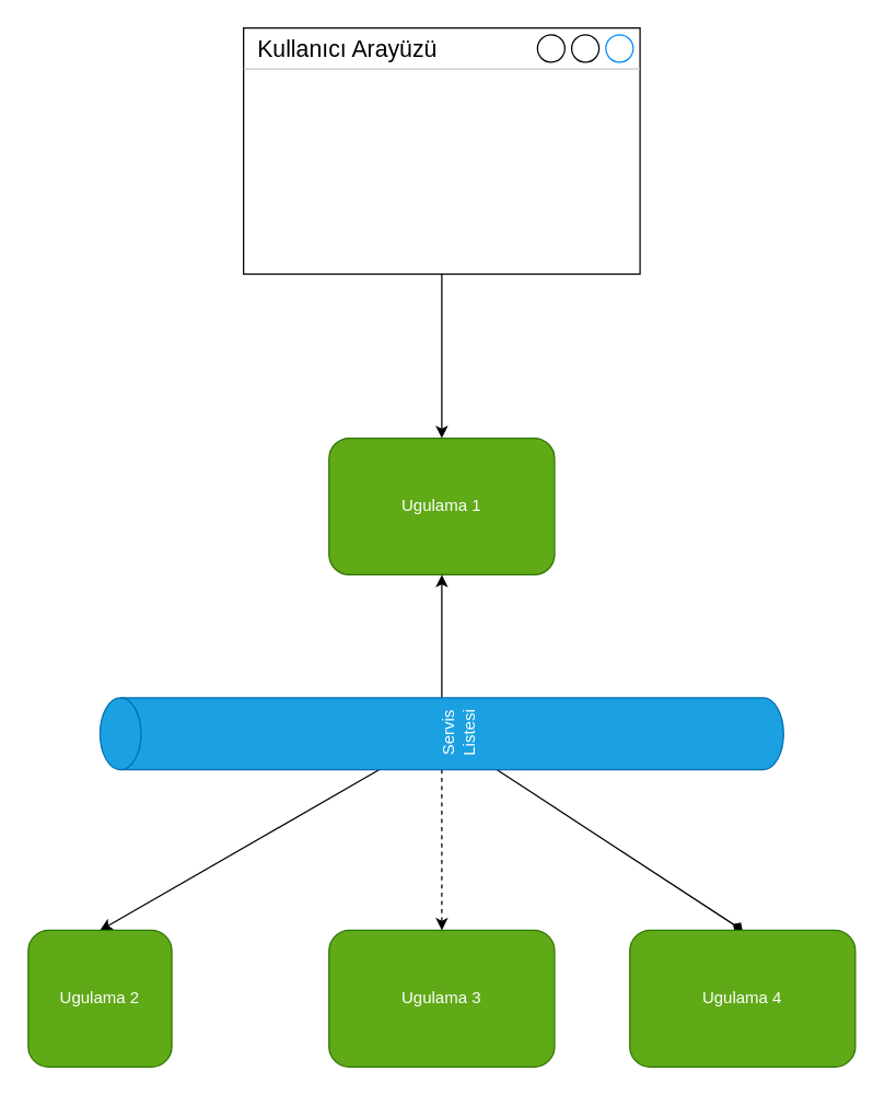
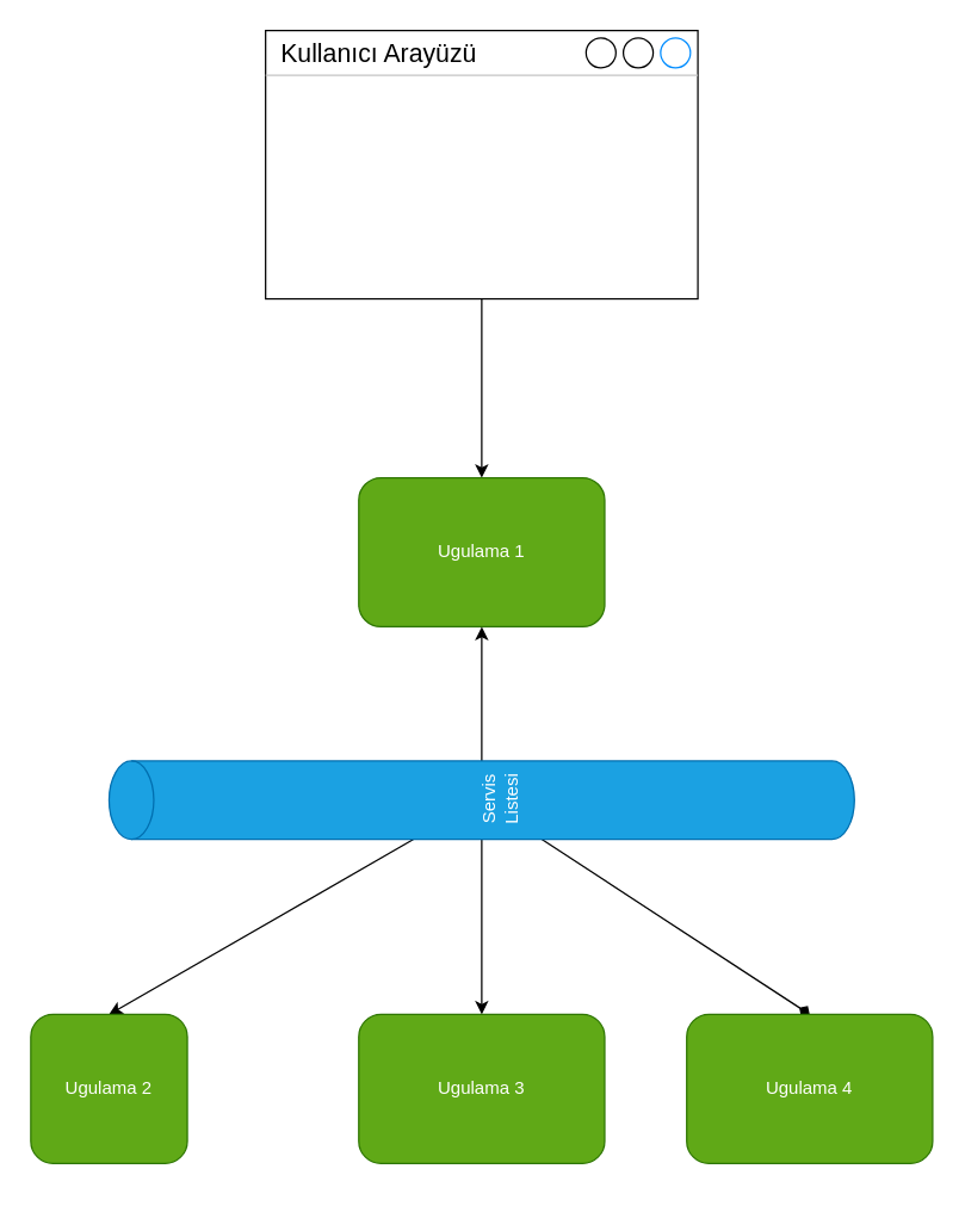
  <mxCell id="0" />
  <mxCell id="1" parent="0" />
  <mxCell id="2" style="edgeStyle=none;html=1;" parent="1" source="3" target="4" edge="1"><mxGeometry relative="1" as="geometry" /></mxCell>
  <mxCell id="3" value="Kullanıcı Arayüzü" style="strokeWidth=1;shadow=0;dashed=0;align=center;html=1;shape=mxgraph.mockup.containers.window;align=left;verticalAlign=top;spacingLeft=8;strokeColor2=#008cff;strokeColor3=#c4c4c4;mainText=;fontSize=17;labelBackgroundColor=none;" parent="1" vertex="1"><mxGeometry x="177.5" y="20" width="290" height="180" as="geometry" /></mxCell>
  <mxCell id="4" value="Ugulama 1" style="rounded=1;whiteSpace=wrap;html=1;fillColor=#60a917;fontColor=#ffffff;strokeColor=#2D7600;" parent="1" vertex="1"><mxGeometry x="240" y="320" width="165" height="100" as="geometry" /></mxCell>
  <mxCell id="5" style="edgeStyle=none;html=1;" edge="1" parent="1" source="9" target="4"><mxGeometry relative="1" as="geometry" /></mxCell>
  <mxCell id="6" style="edgeStyle=none;html=1;entryX=0.5;entryY=0;entryDx=0;entryDy=0;" edge="1" parent="1" source="9" target="11"><mxGeometry relative="1" as="geometry" /></mxCell>
- <mxCell id="7" style="edgeStyle=none;html=1;entryX=0.5;entryY=0;entryDx=0;entryDy=0;dashed=1;" edge="1" parent="1" source="9" target="12"><mxGeometry relative="1" as="geometry" /></mxCell>
+ <mxCell id="7" style="edgeStyle=none;html=1;entryX=0.5;entryY=0;entryDx=0;entryDy=0;" edge="1" parent="1" source="9" target="12"><mxGeometry relative="1" as="geometry" /></mxCell>
  <mxCell id="8" style="edgeStyle=none;html=1;entryX=0.5;entryY=0;entryDx=0;entryDy=0;endArrow=diamond;" edge="1" parent="1" source="9" target="10"><mxGeometry relative="1" as="geometry" /></mxCell>
  <mxCell id="9" value="Servis Listesi" style="shape=cylinder3;whiteSpace=wrap;html=1;boundedLbl=1;backgroundOutline=1;size=15;rotation=-90;fillColor=#1ba1e2;fontColor=#ffffff;strokeColor=#006EAF;" vertex="1" parent="1"><mxGeometry x="296.25" y="286.25" width="52.5" height="500" as="geometry" /></mxCell>
  <mxCell id="10" value="Ugulama 4" style="rounded=1;whiteSpace=wrap;html=1;fillColor=#60a917;fontColor=#ffffff;strokeColor=#2D7600;" vertex="1" parent="1"><mxGeometry x="460" y="680" width="165" height="100" as="geometry" /></mxCell>
  <mxCell id="11" value="Ugulama 2" style="rounded=1;whiteSpace=wrap;html=1;fillColor=#60a917;fontColor=#ffffff;strokeColor=#2D7600;" vertex="1" parent="1"><mxGeometry x="20" y="680" width="105" height="100" as="geometry" /></mxCell>
  <mxCell id="12" value="Ugulama 3" style="rounded=1;whiteSpace=wrap;html=1;fillColor=#60a917;fontColor=#ffffff;strokeColor=#2D7600;" vertex="1" parent="1"><mxGeometry x="240" y="680" width="165" height="100" as="geometry" /></mxCell>
